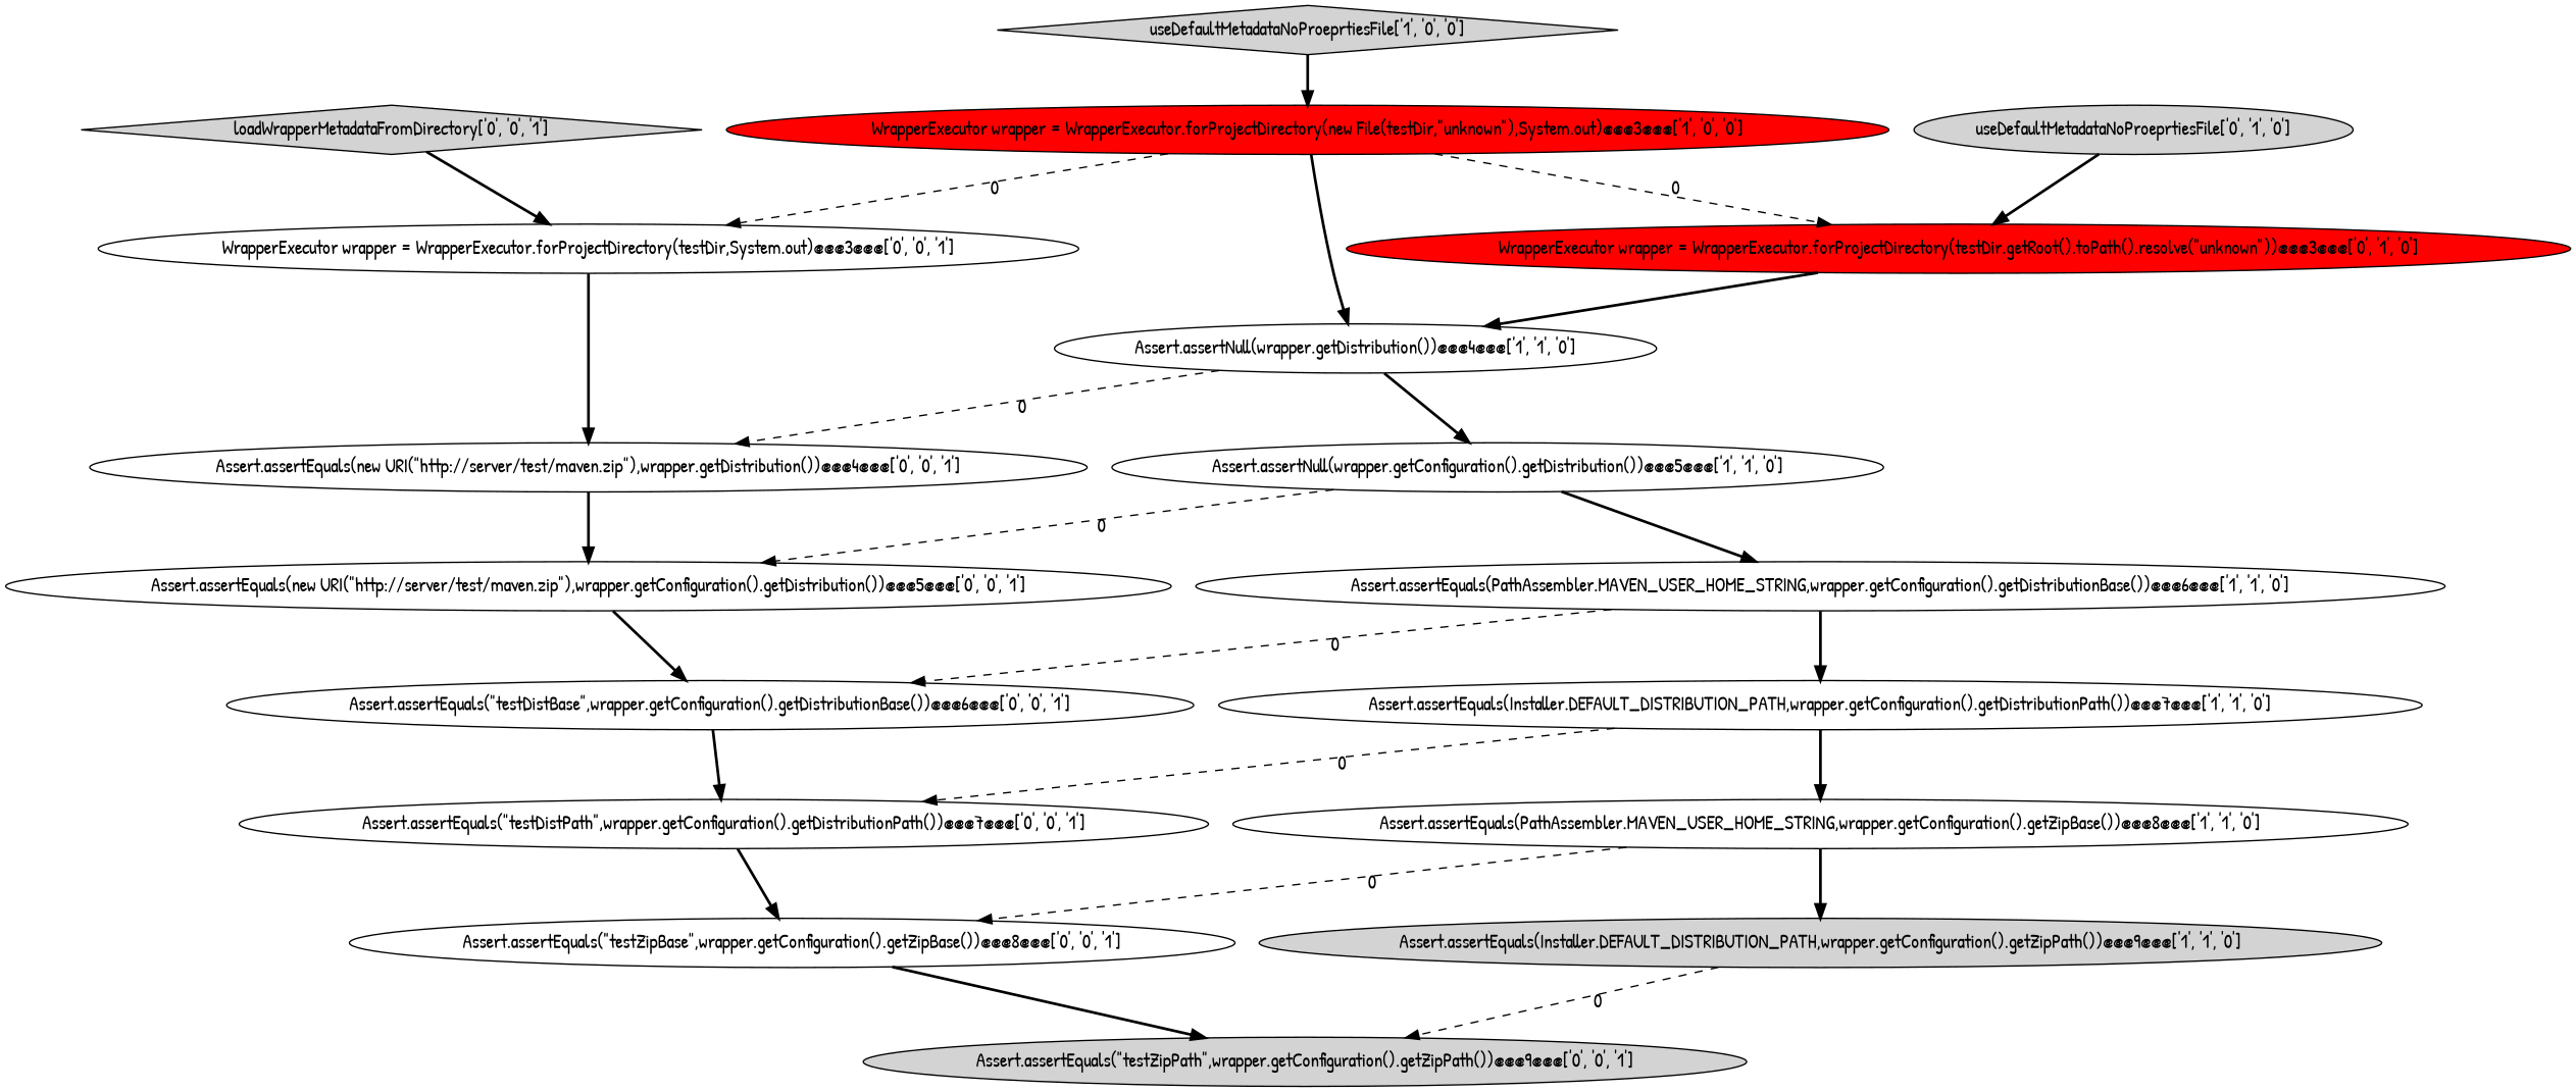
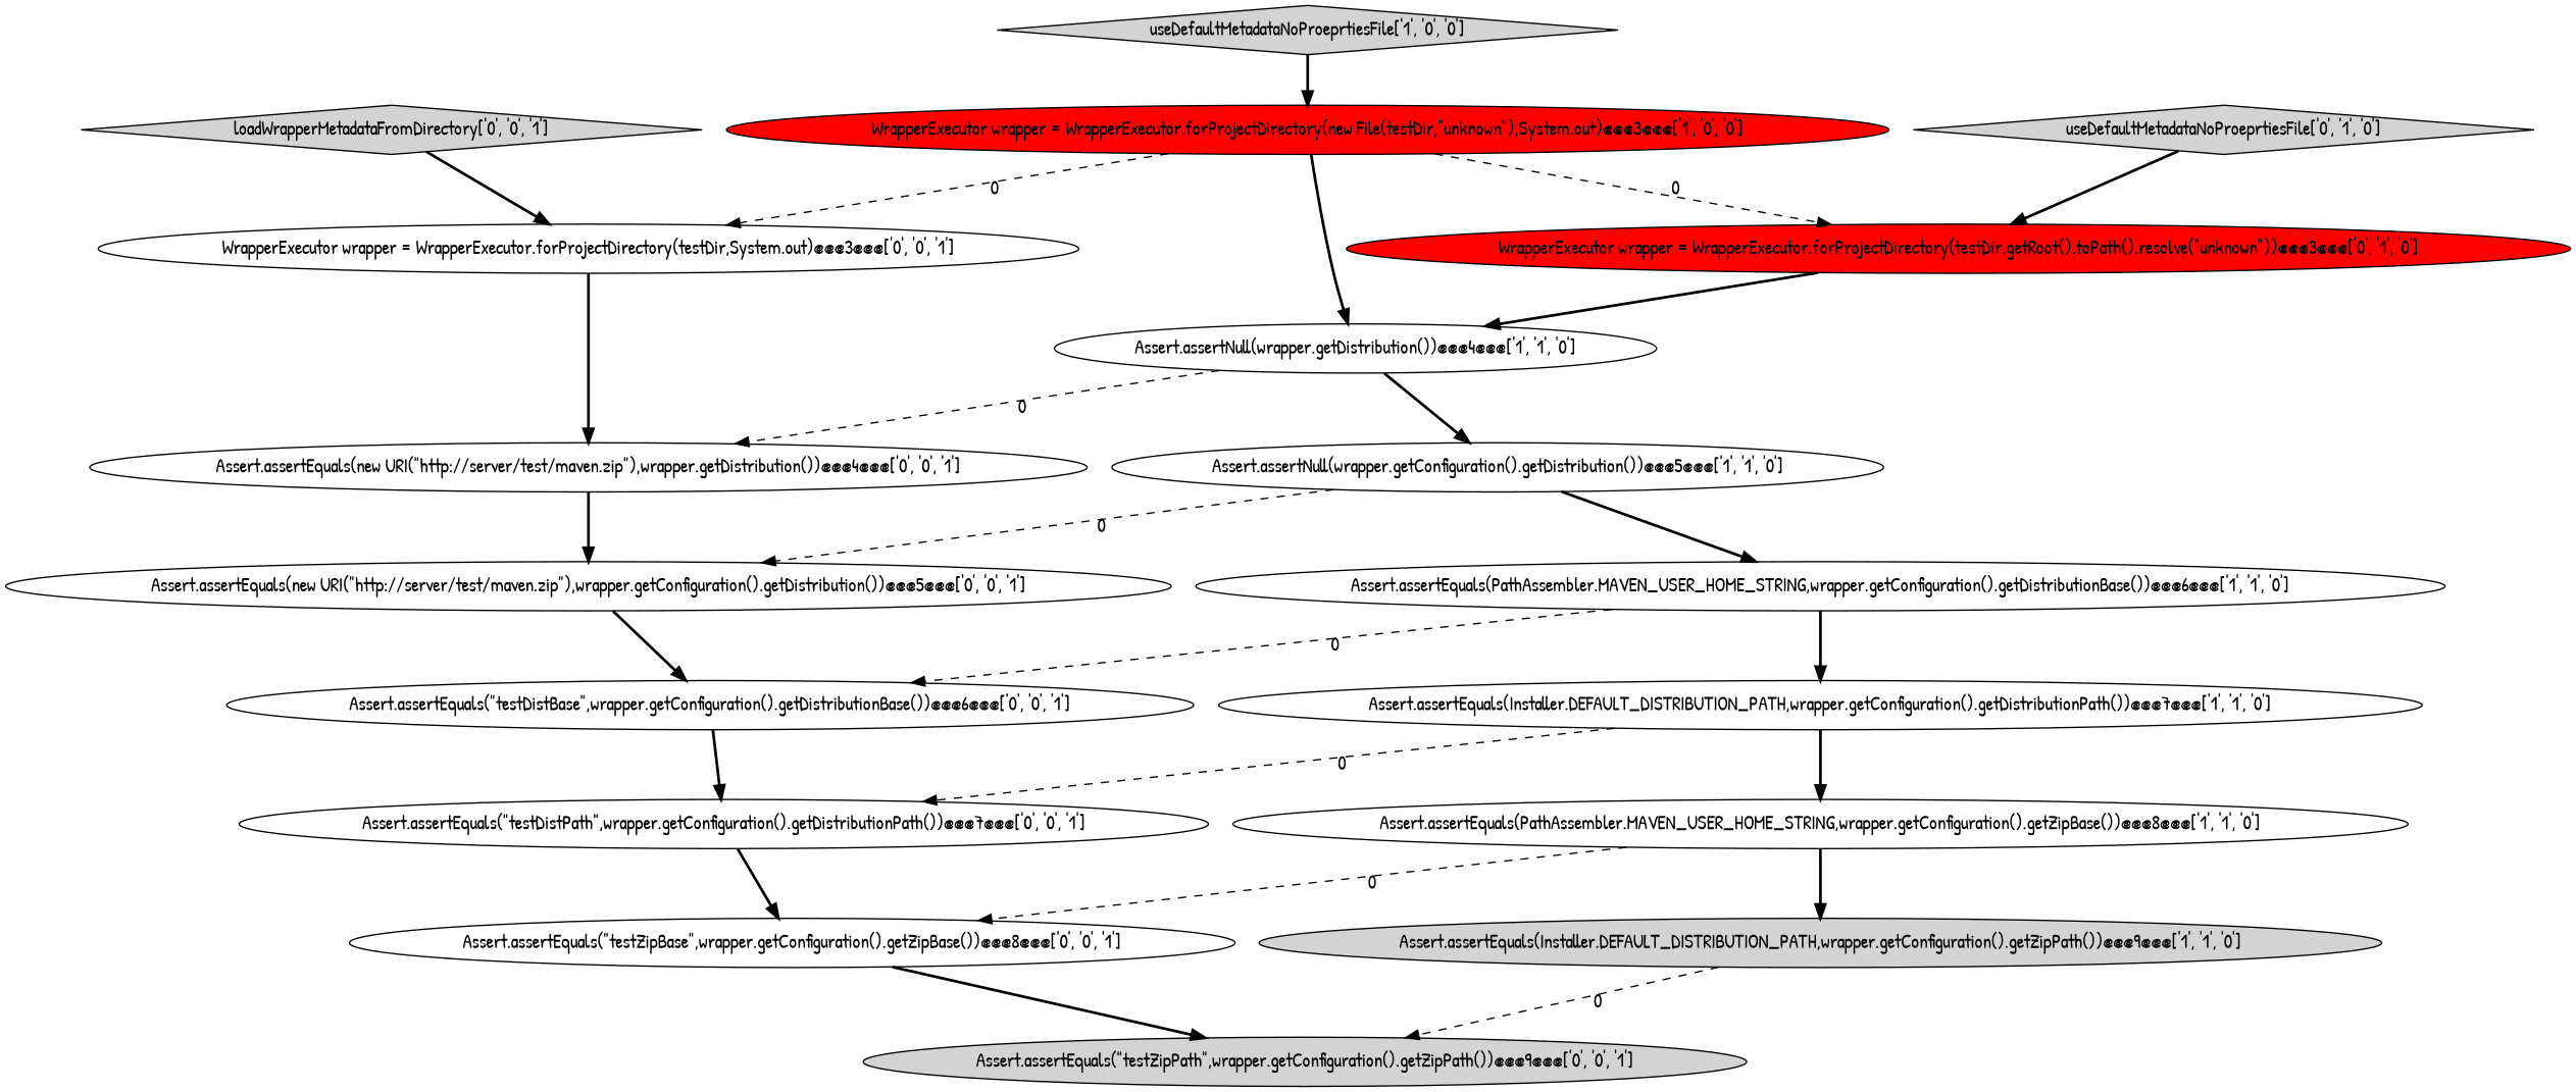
  digraph {
    fontname="Patrick Hand"
    node [fillcolor=white shape=ellipse style=filled fontname="Patrick Hand"]
    edge [style=bold fontname="Patrick Hand"]
    n1 [label="Assert.assertEquals(new URI(\"http://server/test/maven.zip\"),wrapper.getConfiguration().getDistribution())@@@5@@@['0', '0', '1']"]
    n2 [label="Assert.assertEquals(\"testDistBase\",wrapper.getConfiguration().getDistributionBase())@@@6@@@['0', '0', '1']"]
    n3 [label="Assert.assertEquals(\"testDistPath\",wrapper.getConfiguration().getDistributionPath())@@@7@@@['0', '0', '1']"]
    n4 [label="Assert.assertEquals(\"testZipBase\",wrapper.getConfiguration().getZipBase())@@@8@@@['0', '0', '1']"]
    n5 [fillcolor=lightgray label="loadWrapperMetadataFromDirectory['0', '0', '1']" shape=diamond]
    n6 [label="WrapperExecutor wrapper = WrapperExecutor.forProjectDirectory(testDir,System.out)@@@3@@@['0', '0', '1']"]
    n7 [label="Assert.assertNull(wrapper.getDistribution())@@@4@@@['1', '1', '0']"]
    n8 [label="Assert.assertEquals(new URI(\"http://server/test/maven.zip\"),wrapper.getDistribution())@@@4@@@['0', '0', '1']"]
    n9 [label="Assert.assertNull(wrapper.getConfiguration().getDistribution())@@@5@@@['1', '1', '0']"]
    n10 [fillcolor=lightgray label="Assert.assertEquals(Installer.DEFAULT_DISTRIBUTION_PATH,wrapper.getConfiguration().getZipPath())@@@9@@@['1', '1', '0']"]
    n11 [fillcolor=lightgray label="Assert.assertEquals(\"testZipPath\",wrapper.getConfiguration().getZipPath())@@@9@@@['0', '0', '1']"]
    n12 [fillcolor=lightgray label="useDefaultMetadataNoProeprtiesFile['1', '0', '0']" shape=diamond]
    n13 [fillcolor=red label="WrapperExecutor wrapper = WrapperExecutor.forProjectDirectory(new File(testDir,\"unknown\"),System.out)@@@3@@@['1', '0', '0']"]
    n14 [label="Assert.assertEquals(PathAssembler.MAVEN_USER_HOME_STRING,wrapper.getConfiguration().getZipBase())@@@8@@@['1', '1', '0']"]
    n15 [label="Assert.assertEquals(Installer.DEFAULT_DISTRIBUTION_PATH,wrapper.getConfiguration().getDistributionPath())@@@7@@@['1', '1', '0']"]
    n16 [label="Assert.assertEquals(PathAssembler.MAVEN_USER_HOME_STRING,wrapper.getConfiguration().getDistributionBase())@@@6@@@['1', '1', '0']"]
-   n17 [fillcolor=lightgray label="useDefaultMetadataNoProeprtiesFile['0', '1', '0']"]
+   n17 [fillcolor=lightgray label="useDefaultMetadataNoProeprtiesFile['0', '1', '0']" shape=diamond]
    n18 [fillcolor=red label="WrapperExecutor wrapper = WrapperExecutor.forProjectDirectory(testDir.getRoot().toPath().resolve(\"unknown\"))@@@3@@@['0', '1', '0']"]
    n1 -> n2
    n2 -> n3
    n3 -> n4
    n4 -> n11
    n5 -> n6
    n6 -> n8
    n7 -> n8 [label=0 style=dashed]
    n7 -> n9
    n8 -> n1
    n9 -> n1 [label=0 style=dashed]
    n9 -> n16
    n10 -> n11 [label=0 style=dashed]
    n12 -> n13
    n13 -> n6 [label=0 style=dashed]
    n13 -> n7
    n13 -> n18 [label=0 style=dashed]
    n14 -> n4 [label=0 style=dashed]
    n14 -> n10
    n15 -> n3 [label=0 style=dashed]
    n15 -> n14
    n16 -> n2 [label=0 style=dashed]
    n16 -> n15
    n17 -> n18
    n18 -> n7
  }
